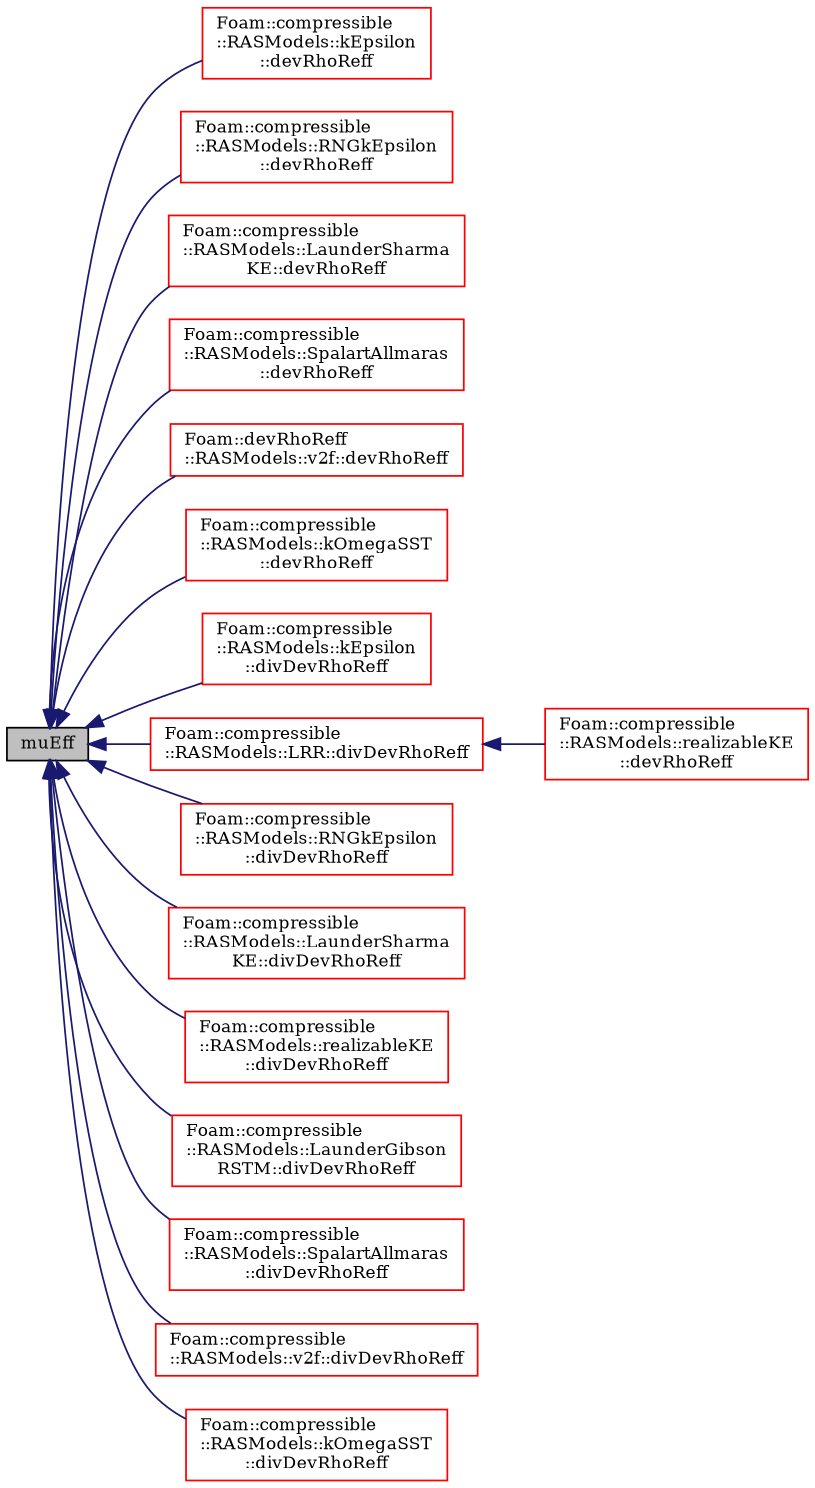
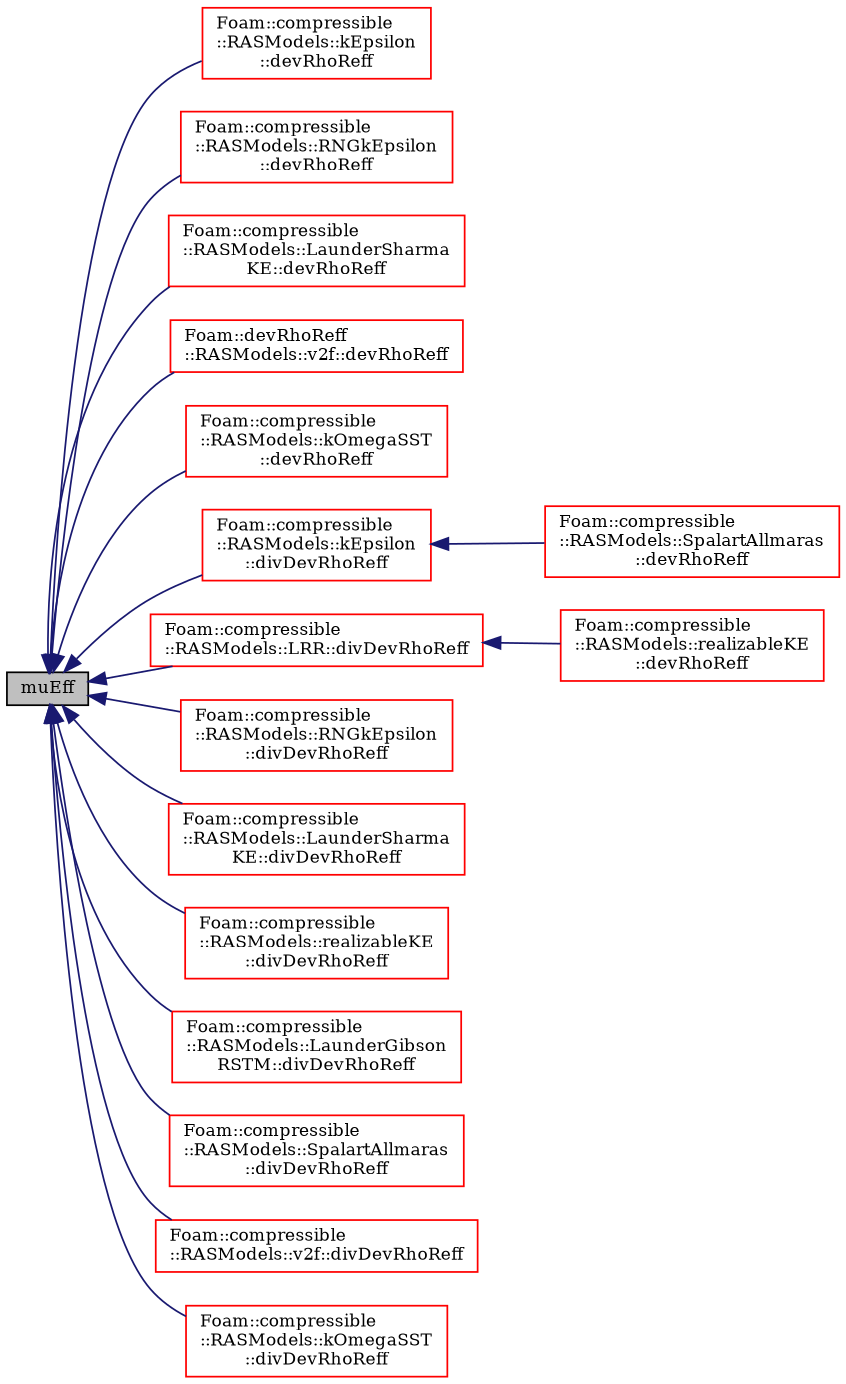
  digraph {
    fontname="DejaVu Serif"
    rankdir=LR
    node [color=red fontname="DejaVu Serif" fontsize=10 shape=record]
    edge [color=midnightblue dir=back fontname="DejaVu Serif" fontsize=10 labelfontname=FreeSans labelfontsize=10 style=solid]
    n1 [color=black fillcolor=grey75 fontcolor=black height=0.2 label=muEff style=filled width=0.4]
    n2 [height=0.2 label="Foam::compressible\l::RASModels::kEpsilon\l::devRhoReff" width=0.4]
    n3 [height=0.2 label="Foam::compressible\l::RASModels::RNGkEpsilon\l::devRhoReff" width=0.4]
    n4 [height=0.2 label="Foam::compressible\l::RASModels::LaunderSharma\lKE::devRhoReff" width=0.4]
    n5 [height=0.2 label="Foam::compressible\l::RASModels::SpalartAllmaras\l::devRhoReff" width=0.4]
    n6 [height=0.2 label="Foam::devRhoReff\l::RASModels::v2f::devRhoReff" width=0.4]
    n7 [height=0.2 label="Foam::compressible\l::RASModels::kOmegaSST\l::devRhoReff" width=0.4]
    n8 [height=0.2 label="Foam::compressible\l::RASModels::kEpsilon\l::divDevRhoReff" width=0.4]
    n9 [height=0.2 label="Foam::compressible\l::RASModels::LRR::divDevRhoReff" width=0.4]
    n10 [height=0.2 label="Foam::compressible\l::RASModels::RNGkEpsilon\l::divDevRhoReff" width=0.4]
    n11 [height=0.2 label="Foam::compressible\l::RASModels::LaunderSharma\lKE::divDevRhoReff" width=0.4]
    n12 [height=0.2 label="Foam::compressible\l::RASModels::realizableKE\l::divDevRhoReff" width=0.4]
    n13 [height=0.2 label="Foam::compressible\l::RASModels::LaunderGibson\lRSTM::divDevRhoReff" width=0.4]
    n14 [height=0.2 label="Foam::compressible\l::RASModels::SpalartAllmaras\l::divDevRhoReff" width=0.4]
    n15 [height=0.2 label="Foam::compressible\l::RASModels::v2f::divDevRhoReff" width=0.4]
    n16 [height=0.2 label="Foam::compressible\l::RASModels::kOmegaSST\l::divDevRhoReff" width=0.4]
    n17 [height=0.2 label="Foam::compressible\l::RASModels::realizableKE\l::devRhoReff" width=0.4]
    n1 -> n2
    n1 -> n3
    n1 -> n4
-   n1 -> n5
+   n8 -> n5
    n1 -> n6
    n1 -> n7
    n1 -> n8
    n1 -> n9
    n1 -> n10
    n1 -> n11
    n1 -> n12
    n1 -> n13
    n1 -> n14
    n1 -> n15
    n1 -> n16
    n9 -> n17
  }
